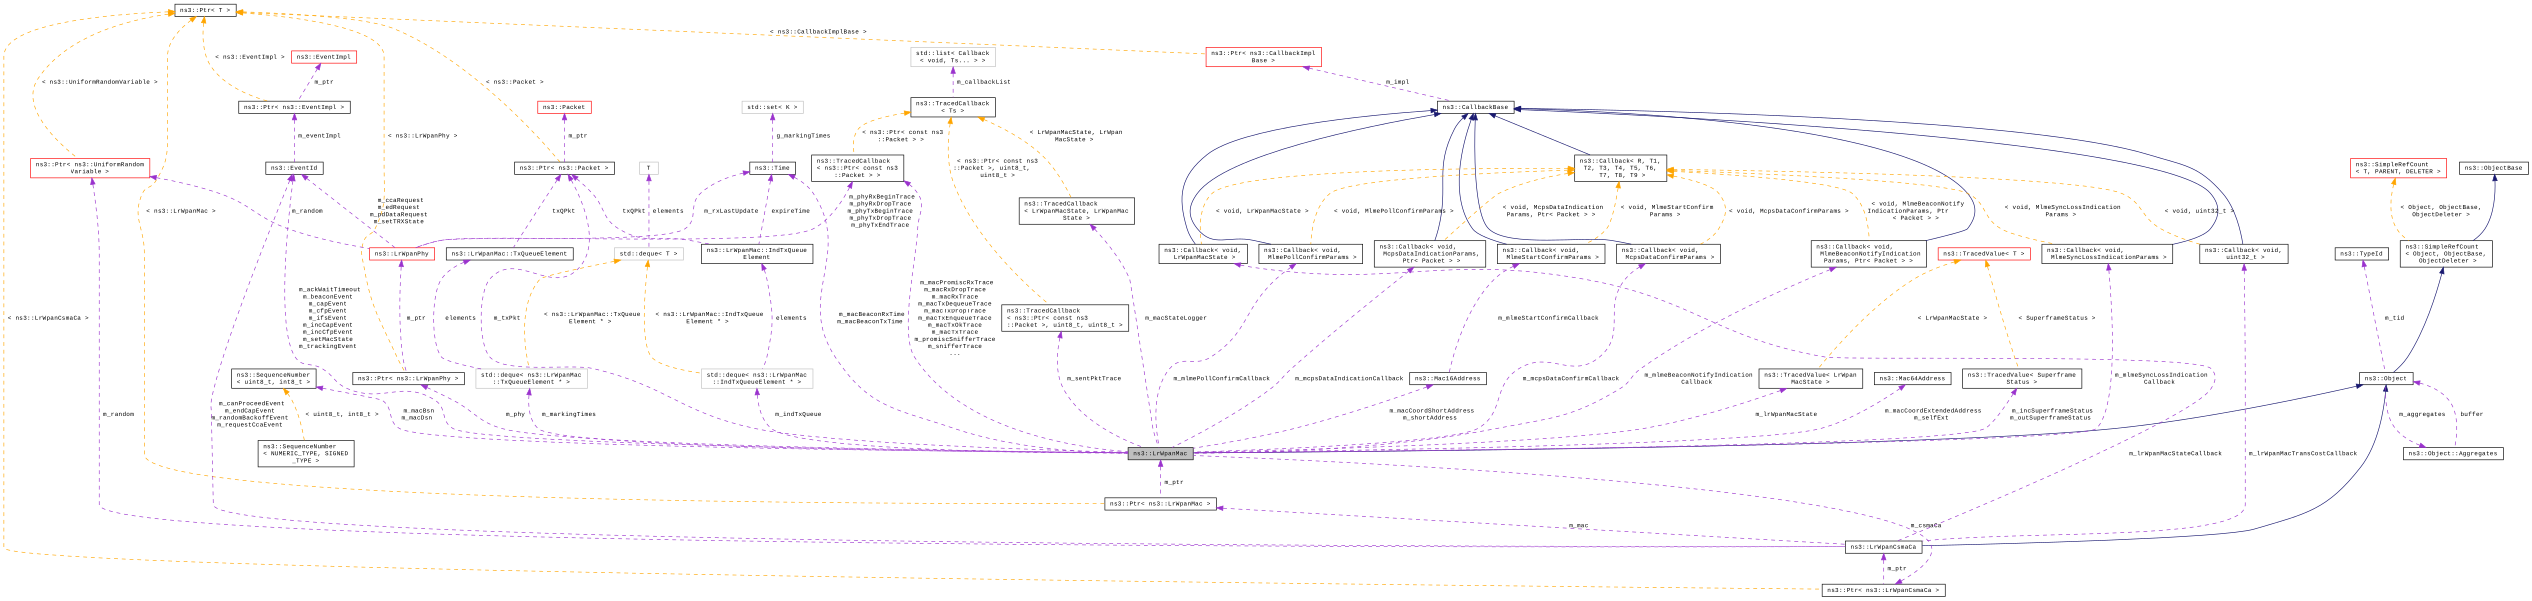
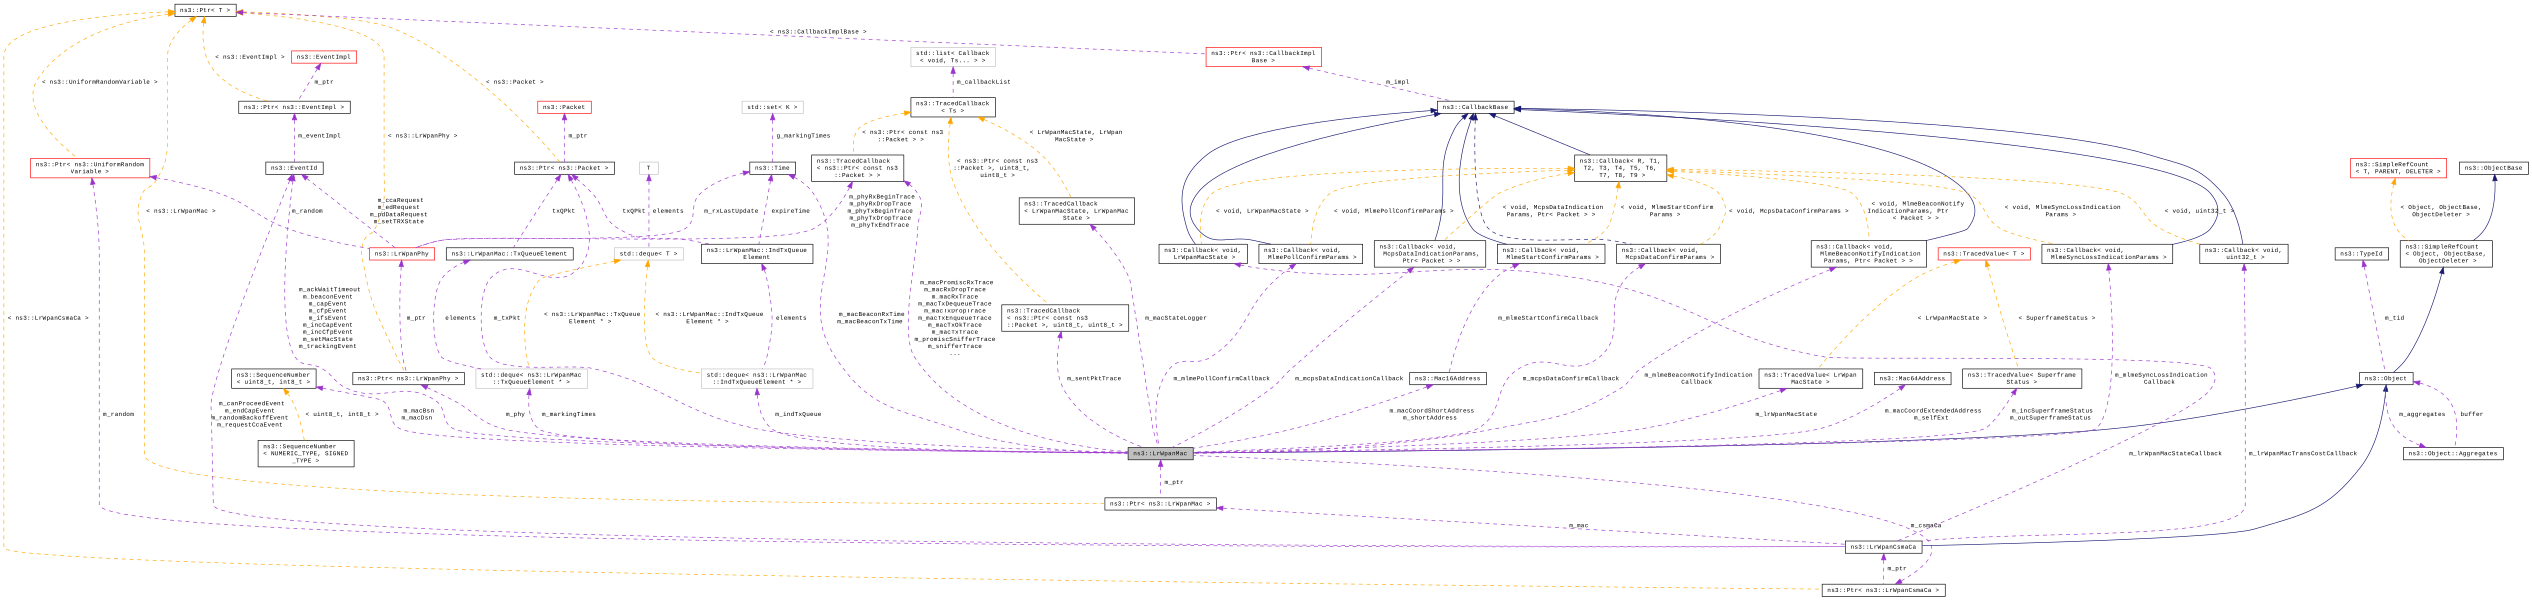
  digraph {
    fontname="Liberation Mono"
    rankdir=TB
    node [color=black fillcolor=white fontname="Liberation Mono" fontsize=10 shape=record style=filled]
    edge [color=darkorchid3 dir=back fontname="Liberation Mono" fontsize=10 labelfontname=Helvetica labelfontsize=10 style=dashed]
    n1 [fillcolor=grey75 fontcolor=black height=0.2 label="ns3::LrWpanMac" width=0.4]
    n2 [height=0.2 label="ns3::Ptr\< ns3::LrWpanMac \>" width=0.4]
    n3 [height=0.2 label="ns3::LrWpanCsmaCa" width=0.4]
    n4 [height=0.2 label="ns3::Object" width=0.4]
    n5 [height=0.2 label="ns3::Object::Aggregates" width=0.4]
    n6 [height=0.2 label="ns3::Ptr\< ns3::LrWpanCsmaCa \>" width=0.4]
    n7 [height=0.2 label="ns3::SimpleRefCount\l\< Object, ObjectBase,\l ObjectDeleter \>" width=0.4]
    n8 [height=0.2 label="ns3::ObjectBase" width=0.4]
    n9 [color=red height=0.2 label="ns3::SimpleRefCount\l\< T, PARENT, DELETER \>" width=0.4]
    n10 [height=0.2 label="ns3::TypeId" width=0.4]
    n11 [height=0.2 label="ns3::TracedCallback\l\< ns3::Ptr\< const ns3\l::Packet \> \>" width=0.4]
    n12 [color=red height=0.2 label="ns3::LrWpanPhy" width=0.4]
    n13 [height=0.2 label="ns3::Ptr\< ns3::LrWpanPhy \>" width=0.4]
    n14 [height=0.2 label="ns3::TracedCallback\l\< Ts \>" width=0.4]
    n15 [height=0.2 label="ns3::TracedCallback\l\< LrWpanMacState, LrWpanMac\lState \>" width=0.4]
    n16 [height=0.2 label="ns3::TracedCallback\l\< ns3::Ptr\< const ns3\l::Packet \>, uint8_t, uint8_t \>" width=0.4]
    n17 [color=grey75 height=0.2 label="std::list\< Callback\l\< void, Ts... \> \>" width=0.4]
    n18 [color=grey75 height=0.2 label="std::deque\< ns3::LrWpanMac\l::IndTxQueueElement * \>" width=0.4]
    n19 [height=0.2 label="ns3::LrWpanMac::IndTxQueue\lElement" width=0.4]
    n20 [height=0.2 label="ns3::Time" width=0.4]
    n21 [color=grey75 height=0.2 label="std::set\< K \>" width=0.4]
    n22 [height=0.2 label="ns3::Ptr\< ns3::Packet \>" width=0.4]
    n23 [height=0.2 label="ns3::LrWpanMac::TxQueueElement" width=0.4]
    n24 [color=grey75 height=0.2 label="std::deque\< ns3::LrWpanMac\l::TxQueueElement * \>" width=0.4]
    n25 [color=red height=0.2 label="ns3::Packet" width=0.4]
    n26 [height=0.2 label="ns3::Ptr\< T \>" width=0.4]
    n27 [height=0.2 label="ns3::Ptr\< ns3::EventImpl \>" width=0.4]
    n28 [color=red height=0.2 label="ns3::Ptr\< ns3::CallbackImpl\lBase \>" width=0.4]
    n29 [color=red height=0.2 label="ns3::Ptr\< ns3::UniformRandom\lVariable \>" width=0.4]
    n30 [height=0.2 label="ns3::EventId" width=0.4]
    n31 [height=0.2 label="ns3::CallbackBase" width=0.4]
    n32 [color=grey75 height=0.2 label="std::deque\< T \>" width=0.4]
    n33 [color=grey75 height=0.2 label=T width=0.4]
    n34 [height=0.2 label="ns3::Mac64Address" width=0.4]
    n35 [color=red height=0.2 label="ns3::EventImpl" width=0.4]
    n36 [height=0.2 label="ns3::Callback\< void,\l MlmeStartConfirmParams \>" width=0.4]
    n37 [height=0.2 label="ns3::Mac16Address" width=0.4]
    n38 [height=0.2 label="ns3::Callback\< R, T1,\l T2, T3, T4, T5, T6,\l T7, T8, T9 \>" width=0.4]
    n39 [height=0.2 label="ns3::Callback\< void,\l uint32_t \>" width=0.4]
    n40 [height=0.2 label="ns3::Callback\< void,\l LrWpanMacState \>" width=0.4]
    n41 [height=0.2 label="ns3::Callback\< void,\l McpsDataIndicationParams,\l Ptr\< Packet \> \>" width=0.4]
    n42 [height=0.2 label="ns3::Callback\< void,\l MlmeSyncLossIndicationParams \>" width=0.4]
    n43 [height=0.2 label="ns3::Callback\< void,\l McpsDataConfirmParams \>" width=0.4]
    n44 [height=0.2 label="ns3::Callback\< void,\l MlmePollConfirmParams \>" width=0.4]
    n45 [height=0.2 label="ns3::Callback\< void,\l MlmeBeaconNotifyIndication\lParams, Ptr\< Packet \> \>" width=0.4]
    n46 [height=0.2 label="ns3::TracedValue\< Superframe\lStatus \>" width=0.4]
    n47 [color=red height=0.2 label="ns3::TracedValue\< T \>" width=0.4]
    n48 [height=0.2 label="ns3::TracedValue\< LrWpan\lMacState \>" width=0.4]
    n49 [height=0.2 label="ns3::SequenceNumber\l\< uint8_t, int8_t \>" width=0.4]
    n50 [height=0.2 label="ns3::SequenceNumber\l\< NUMERIC_TYPE, SIGNED\l_TYPE \>" width=0.4]
    n1 -> n2 [label=" m_ptr"]
    n2 -> n3 [label=" m_mac"]
    n3 -> n6 [label=" m_ptr"]
    n4 -> n1 [color=midnightblue style=solid]
    n4 -> n3 [color=midnightblue style=solid]
    n4 -> n5 [label=" buffer"]
    n5 -> n4 [label=" m_aggregates"]
    n6 -> n1 [label=" m_csmaCa"]
    n7 -> n4 [color=midnightblue style=solid]
    n8 -> n7 [color=midnightblue style=solid]
    n9 -> n7 [color=orange label=" \< Object, ObjectBase,\l ObjectDeleter \>"]
    n10 -> n4 [label=" m_tid"]
    n11 -> n1 [label=" m_macPromiscRxTrace\nm_macRxDropTrace\nm_macRxTrace\nm_macTxDequeueTrace\nm_macTxDropTrace\nm_macTxEnqueueTrace\nm_macTxOkTrace\nm_macTxTrace\nm_promiscSnifferTrace\nm_snifferTrace\n..."]
    n11 -> n12 [label=" m_phyRxBeginTrace\nm_phyRxDropTrace\nm_phyTxBeginTrace\nm_phyTxDropTrace\nm_phyTxEndTrace"]
    n12 -> n13 [label=" m_ptr"]
    n13 -> n1 [label=" m_phy"]
    n14 -> n11 [color=orange label=" \< ns3::Ptr\< const ns3\l::Packet \> \>"]
    n14 -> n15 [color=orange label=" \< LrWpanMacState, LrWpan\lMacState \>"]
    n14 -> n16 [color=orange label=" \< ns3::Ptr\< const ns3\l::Packet \>, uint8_t,\l uint8_t \>"]
    n15 -> n1 [label=" m_macStateLogger"]
    n16 -> n1 [label=" m_sentPktTrace"]
    n17 -> n14 [label=" m_callbackList"]
    n18 -> n1 [label=" m_indTxQueue"]
    n19 -> n18 [label=" elements"]
    n20 -> n1 [label=" m_macBeaconRxTime\nm_macBeaconTxTime"]
    n20 -> n12 [label=" m_rxLastUpdate"]
    n20 -> n19 [label=" expireTime"]
    n21 -> n20 [label=" g_markingTimes"]
    n22 -> n1 [label=" m_txPkt"]
    n22 -> n19 [label=" txQPkt"]
    n22 -> n23 [label=" txQPkt"]
    n23 -> n24 [label=" elements"]
    n24 -> n1 [label=" m_markingTimes"]
    n25 -> n22 [label=" m_ptr"]
    n26 -> n2 [color=orange label=" \< ns3::LrWpanMac \>"]
    n26 -> n6 [color=orange label=" \< ns3::LrWpanCsmaCa \>"]
    n26 -> n13 [color=orange label=" \< ns3::LrWpanPhy \>"]
    n26 -> n22 [color=orange label=" \< ns3::Packet \>"]
    n26 -> n27 [color=orange label=" \< ns3::EventImpl \>"]
-   n26 -> n28 [color=orange label=" \< ns3::CallbackImplBase \>"]
+   n26 -> n28 [label=" \< ns3::CallbackImplBase \>"]
    n26 -> n29 [color=orange label=" \< ns3::UniformRandomVariable \>"]
    n27 -> n30 [label=" m_eventImpl"]
    n28 -> n31 [label=" m_impl"]
    n29 -> n3 [label=" m_random"]
    n29 -> n12 [label=" m_random"]
    n30 -> n1 [label=" m_ackWaitTimeout\nm_beaconEvent\nm_capEvent\nm_cfpEvent\nm_ifsEvent\nm_incCapEvent\nm_incCfpEvent\nm_setMacState\nm_trackingEvent"]
    n30 -> n3 [label=" m_canProceedEvent\nm_endCapEvent\nm_randomBackoffEvent\nm_requestCcaEvent"]
    n30 -> n12 [label=" m_ccaRequest\nm_edRequest\nm_pdDataRequest\nm_setTRXState"]
    n31 -> n36 [color=midnightblue style=solid]
    n31 -> n38 [color=midnightblue style=solid]
    n31 -> n39 [color=midnightblue style=solid]
    n31 -> n40 [color=midnightblue style=solid]
    n31 -> n41 [color=midnightblue style=solid]
    n31 -> n42 [color=midnightblue style=solid]
-   n31 -> n43 [color=midnightblue style=solid]
+   n31 -> n43 [color=midnightblue]
    n31 -> n44 [color=midnightblue style=solid]
    n31 -> n45 [color=midnightblue style=solid]
    n32 -> n18 [color=orange label=" \< ns3::LrWpanMac::IndTxQueue\lElement * \>"]
    n32 -> n24 [color=orange label=" \< ns3::LrWpanMac::TxQueue\lElement * \>"]
    n33 -> n32 [label=" elements"]
    n34 -> n1 [label=" m_macCoordExtendedAddress\nm_selfExt"]
    n35 -> n27 [label=" m_ptr"]
    n36 -> n37 [label=" m_mlmeStartConfirmCallback"]
    n37 -> n1 [label=" m_macCoordShortAddress\nm_shortAddress"]
    n38 -> n36 [color=orange label=" \< void, MlmeStartConfirm\lParams \>"]
    n38 -> n39 [color=orange label=" \< void, uint32_t \>"]
    n38 -> n40 [color=orange label=" \< void, LrWpanMacState \>"]
    n38 -> n41 [color=orange label=" \< void, McpsDataIndication\lParams, Ptr\< Packet \> \>"]
    n38 -> n42 [color=orange label=" \< void, MlmeSyncLossIndication\lParams \>"]
    n38 -> n43 [color=orange label=" \< void, McpsDataConfirmParams \>"]
    n38 -> n44 [color=orange label=" \< void, MlmePollConfirmParams \>"]
    n38 -> n45 [color=orange label=" \< void, MlmeBeaconNotify\lIndicationParams, Ptr\l\< Packet \> \>"]
    n39 -> n3 [label=" m_lrWpanMacTransCostCallback"]
    n40 -> n3 [label=" m_lrWpanMacStateCallback"]
    n41 -> n1 [label=" m_mcpsDataIndicationCallback"]
    n42 -> n1 [label=" m_mlmeSyncLossIndication\lCallback"]
    n43 -> n1 [label=" m_mcpsDataConfirmCallback"]
    n44 -> n1 [label=" m_mlmePollConfirmCallback"]
    n45 -> n1 [label=" m_mlmeBeaconNotifyIndication\lCallback"]
    n46 -> n1 [label=" m_incSuperframeStatus\nm_outSuperframeStatus"]
    n47 -> n46 [color=orange label=" \< SuperframeStatus \>"]
    n47 -> n48 [color=orange label=" \< LrWpanMacState \>"]
    n48 -> n1 [label=" m_lrWpanMacState"]
    n49 -> n1 [label=" m_macBsn\nm_macDsn"]
    n49 -> n50 [color=orange label=" \< uint8_t, int8_t \>"]
  }
